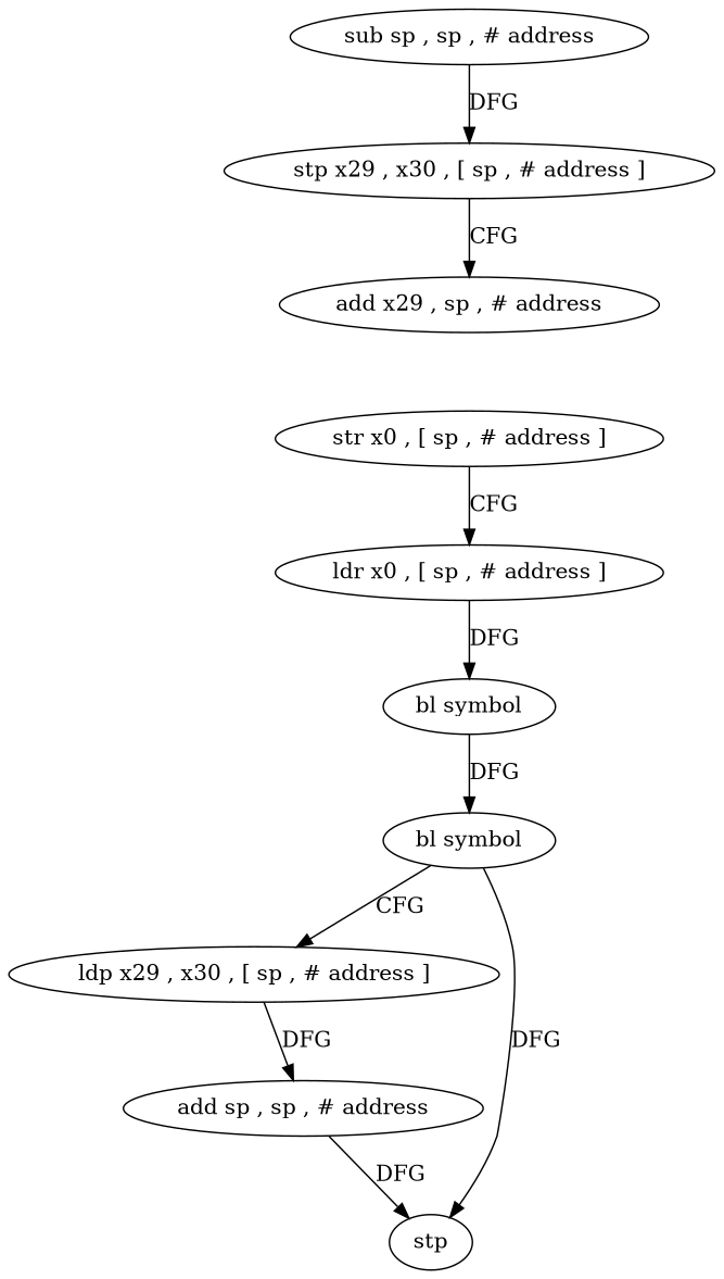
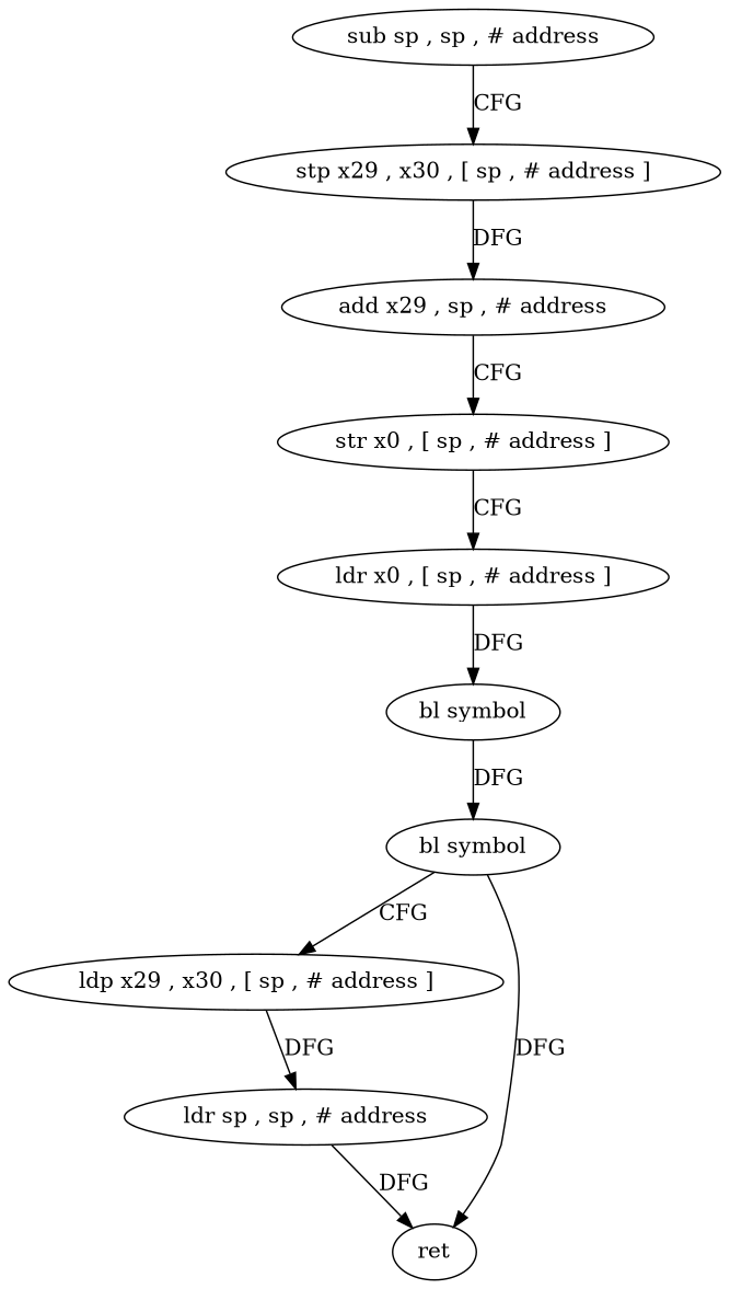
  digraph {
    fontname="DejaVu Serif"
    node [fontname="DejaVu Serif"]
    edge [fontname="DejaVu Serif"]
    n1 [label="sub sp , sp , # address"]
    n2 [label="stp x29 , x30 , [ sp , # address ]"]
    n3 [label="add x29 , sp , # address"]
    n4 [label="str x0 , [ sp , # address ]"]
    n5 [label="ldr x0 , [ sp , # address ]"]
    n6 [label="bl symbol"]
    n7 [label="bl symbol"]
    n8 [label="ldp x29 , x30 , [ sp , # address ]"]
-   n9 [label=stp]
-   n10 [label="add sp , sp , # address"]
-   n1 -> n2 [label=DFG]
-   n2 -> n3 [label=CFG]
+   n9 [label=ret]
+   n10 [label="ldr sp , sp , # address"]
+   n1 -> n2 [label=CFG]
+   n2 -> n3 [label=DFG]
+   n3 -> n4 [label=CFG]
    n4 -> n5 [label=CFG]
    n5 -> n6 [label=DFG]
    n6 -> n7 [label=DFG]
    n7 -> n8 [label=CFG]
    n7 -> n9 [label=DFG]
    n8 -> n10 [label=DFG]
    n10 -> n9 [label=DFG]
  }
